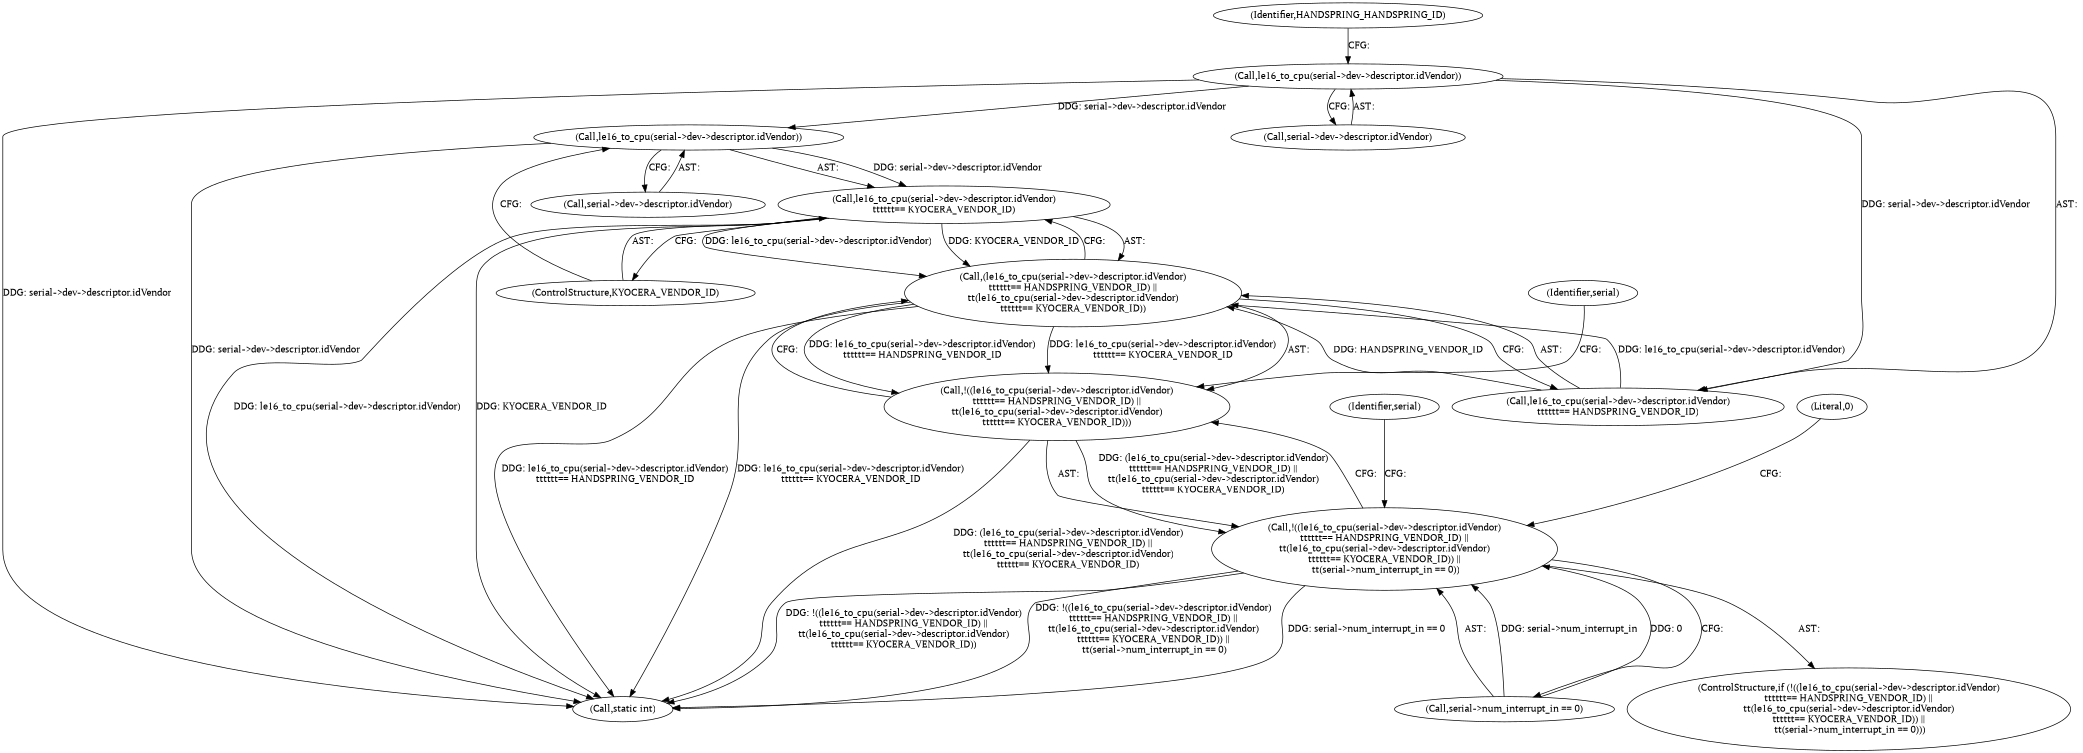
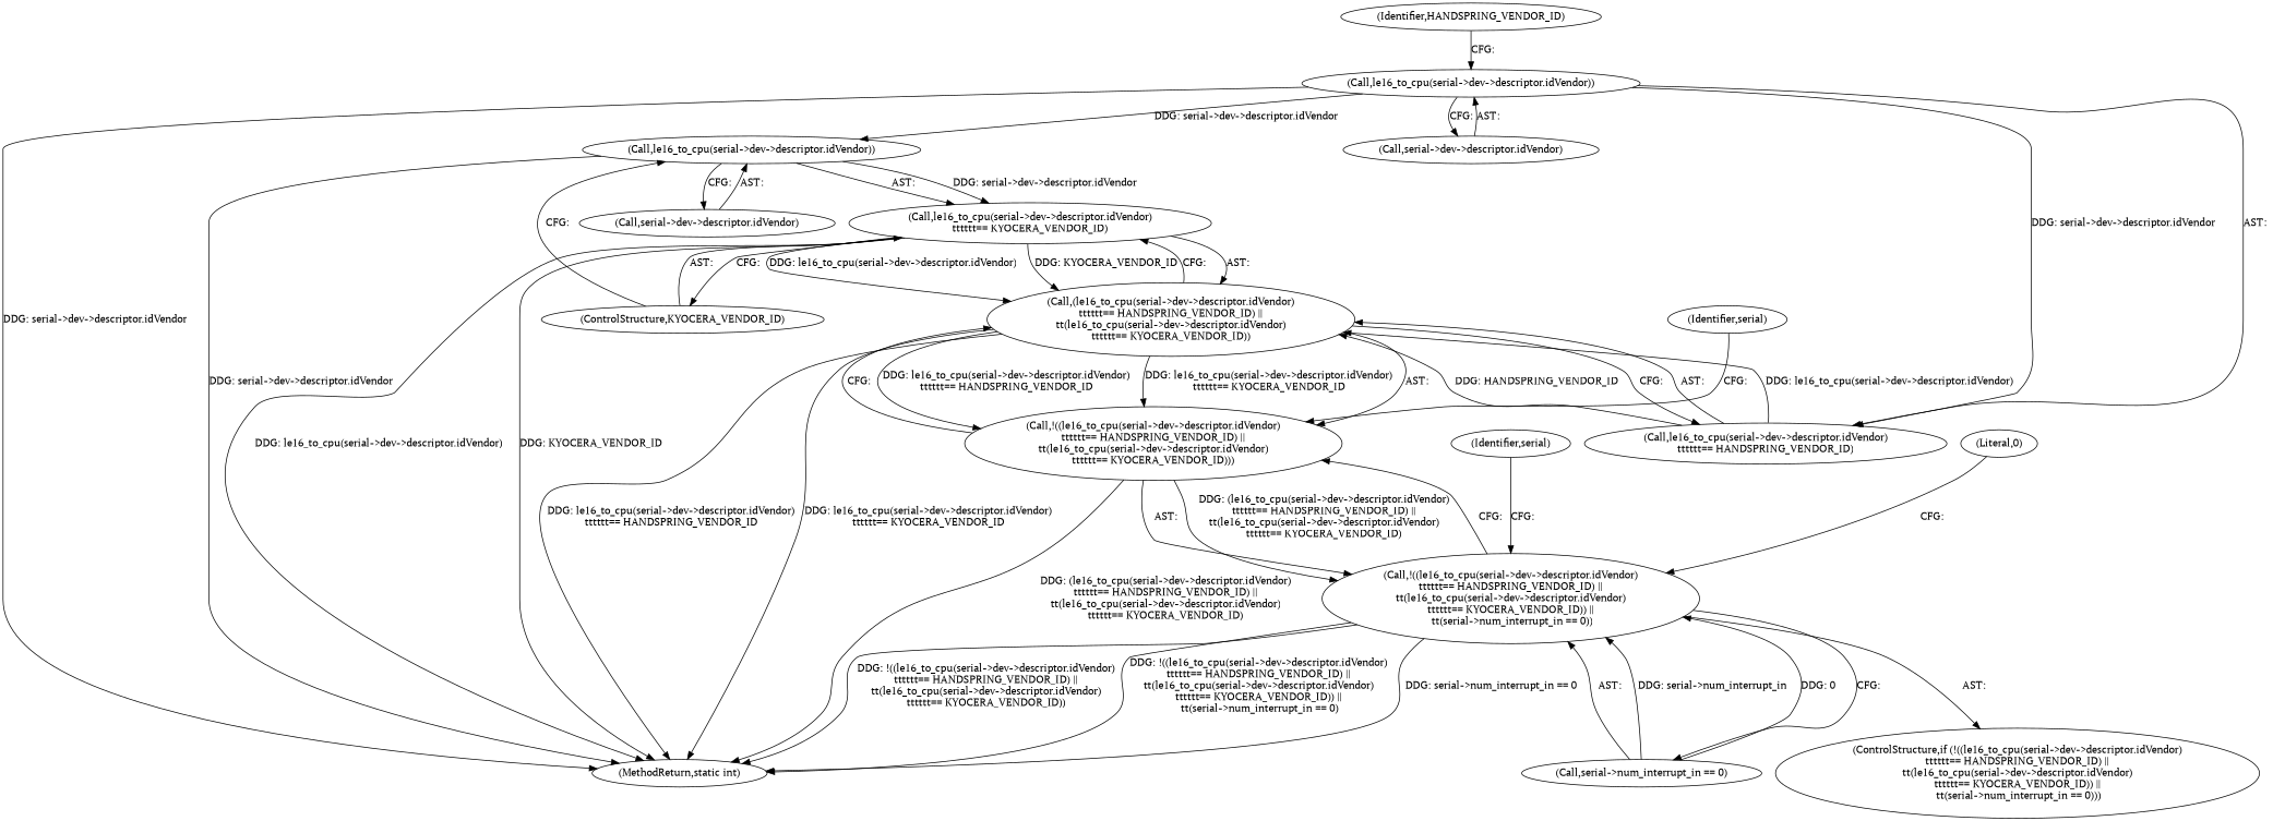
  digraph {
    fontname="PT Serif"
    node [fontname="PT Serif"]
    edge [fontname="PT Serif"]
    n1 [label="(Call,le16_to_cpu(serial->dev->descriptor.idVendor))"]
    n2 [label="(Call,le16_to_cpu(serial->dev->descriptor.idVendor)\n\t\t\t\t\t\t== KYOCERA_VENDOR_ID)"]
-   n3 [label="(Call,static int)"]
+   n3 [label="(MethodReturn,static int)"]
    n4 [label="(Call,serial->dev->descriptor.idVendor)"]
    n5 [label="(Call,(le16_to_cpu(serial->dev->descriptor.idVendor)\n\t\t\t\t\t\t== HANDSPRING_VENDOR_ID) ||\n\t\t(le16_to_cpu(serial->dev->descriptor.idVendor)\n\t\t\t\t\t\t== KYOCERA_VENDOR_ID))"]
    n6 [label="(ControlStructure,KYOCERA_VENDOR_ID)"]
    n7 [label="(Call,le16_to_cpu(serial->dev->descriptor.idVendor))"]
    n8 [label="(Call,serial->dev->descriptor.idVendor)"]
    n9 [label="(Call,le16_to_cpu(serial->dev->descriptor.idVendor)\n\t\t\t\t\t\t== HANDSPRING_VENDOR_ID)"]
    n10 [label="(Call,!((le16_to_cpu(serial->dev->descriptor.idVendor)\n\t\t\t\t\t\t== HANDSPRING_VENDOR_ID) ||\n\t\t(le16_to_cpu(serial->dev->descriptor.idVendor)\n\t\t\t\t\t\t== KYOCERA_VENDOR_ID)))"]
    n11 [label="(Call,!((le16_to_cpu(serial->dev->descriptor.idVendor)\n\t\t\t\t\t\t== HANDSPRING_VENDOR_ID) ||\n\t\t(le16_to_cpu(serial->dev->descriptor.idVendor)\n\t\t\t\t\t\t== KYOCERA_VENDOR_ID)) ||\n \t\t(serial->num_interrupt_in == 0))"]
    n12 [label="(ControlStructure,if (!((le16_to_cpu(serial->dev->descriptor.idVendor)\n\t\t\t\t\t\t== HANDSPRING_VENDOR_ID) ||\n\t\t(le16_to_cpu(serial->dev->descriptor.idVendor)\n\t\t\t\t\t\t== KYOCERA_VENDOR_ID)) ||\n \t\t(serial->num_interrupt_in == 0)))"]
    n13 [label="(Call,serial->num_interrupt_in == 0)"]
    n14 [label="(Identifier,serial)"]
    n15 [label="(Identifier,serial)"]
    n16 [label="(Literal,0)"]
-   n17 [label="(Identifier,HANDSPRING_HANDSPRING_ID)"]
+   n17 [label="(Identifier,HANDSPRING_VENDOR_ID)"]
    n1 -> n2 [label="AST: "]
    n1 -> n2 [label="DDG: serial->dev->descriptor.idVendor"]
    n1 -> n3 [label="DDG: serial->dev->descriptor.idVendor"]
    n1 -> n4 [label="CFG: "]
    n2 -> n3 [label="DDG: KYOCERA_VENDOR_ID"]
    n2 -> n3 [label="DDG: le16_to_cpu(serial->dev->descriptor.idVendor)"]
    n2 -> n5 [label="AST: "]
    n2 -> n5 [label="DDG: le16_to_cpu(serial->dev->descriptor.idVendor)"]
    n2 -> n5 [label="DDG: KYOCERA_VENDOR_ID"]
    n2 -> n6 [label="CFG: "]
    n4 -> n1 [label="AST: "]
    n5 -> n2 [label="CFG: "]
    n5 -> n3 [label="DDG: le16_to_cpu(serial->dev->descriptor.idVendor)\n\t\t\t\t\t\t== HANDSPRING_VENDOR_ID"]
    n5 -> n3 [label="DDG: le16_to_cpu(serial->dev->descriptor.idVendor)\n\t\t\t\t\t\t== KYOCERA_VENDOR_ID"]
    n5 -> n9 [label="CFG: "]
    n5 -> n10 [label="AST: "]
    n5 -> n10 [label="DDG: le16_to_cpu(serial->dev->descriptor.idVendor)\n\t\t\t\t\t\t== HANDSPRING_VENDOR_ID"]
    n5 -> n10 [label="DDG: le16_to_cpu(serial->dev->descriptor.idVendor)\n\t\t\t\t\t\t== KYOCERA_VENDOR_ID"]
    n6 -> n1 [label="CFG: "]
    n6 -> n2 [label="AST: "]
    n7 -> n1 [label="DDG: serial->dev->descriptor.idVendor"]
    n7 -> n3 [label="DDG: serial->dev->descriptor.idVendor"]
    n7 -> n8 [label="CFG: "]
    n7 -> n9 [label="AST: "]
    n7 -> n9 [label="DDG: serial->dev->descriptor.idVendor"]
    n8 -> n7 [label="AST: "]
    n9 -> n5 [label="AST: "]
    n9 -> n5 [label="DDG: le16_to_cpu(serial->dev->descriptor.idVendor)"]
    n9 -> n5 [label="DDG: HANDSPRING_VENDOR_ID"]
    n10 -> n3 [label="DDG: (le16_to_cpu(serial->dev->descriptor.idVendor)\n\t\t\t\t\t\t== HANDSPRING_VENDOR_ID) ||\n\t\t(le16_to_cpu(serial->dev->descriptor.idVendor)\n\t\t\t\t\t\t== KYOCERA_VENDOR_ID)"]
    n10 -> n5 [label="CFG: "]
    n10 -> n11 [label="AST: "]
    n10 -> n11 [label="DDG: (le16_to_cpu(serial->dev->descriptor.idVendor)\n\t\t\t\t\t\t== HANDSPRING_VENDOR_ID) ||\n\t\t(le16_to_cpu(serial->dev->descriptor.idVendor)\n\t\t\t\t\t\t== KYOCERA_VENDOR_ID)"]
    n11 -> n3 [label="DDG: serial->num_interrupt_in == 0"]
    n11 -> n3 [label="DDG: !((le16_to_cpu(serial->dev->descriptor.idVendor)\n\t\t\t\t\t\t== HANDSPRING_VENDOR_ID) ||\n\t\t(le16_to_cpu(serial->dev->descriptor.idVendor)\n\t\t\t\t\t\t== KYOCERA_VENDOR_ID))"]
    n11 -> n3 [label="DDG: !((le16_to_cpu(serial->dev->descriptor.idVendor)\n\t\t\t\t\t\t== HANDSPRING_VENDOR_ID) ||\n\t\t(le16_to_cpu(serial->dev->descriptor.idVendor)\n\t\t\t\t\t\t== KYOCERA_VENDOR_ID)) ||\n \t\t(serial->num_interrupt_in == 0)"]
    n11 -> n10 [label="CFG: "]
    n11 -> n12 [label="AST: "]
    n11 -> n13 [label="CFG: "]
    n13 -> n11 [label="AST: "]
    n13 -> n11 [label="DDG: serial->num_interrupt_in"]
    n13 -> n11 [label="DDG: 0"]
    n14 -> n11 [label="CFG: "]
    n15 -> n10 [label="CFG: "]
    n16 -> n11 [label="CFG: "]
    n17 -> n7 [label="CFG: "]
  }
